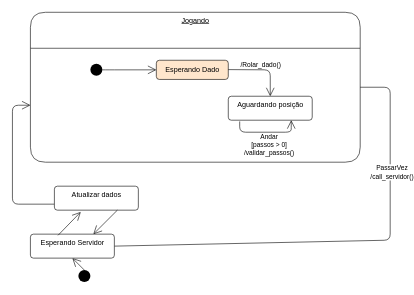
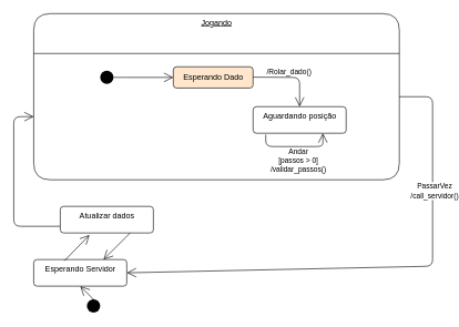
  <mxCell id="0" />
  <mxCell id="1" parent="0" />
  <mxCell id="2" value="Jogando" style="swimlane;fontStyle=4;align=center;verticalAlign=top;childLayout=stackLayout;horizontal=1;startSize=60;horizontalStack=0;resizeParent=1;resizeParentMax=0;resizeLast=0;collapsible=0;marginBottom=0;html=1;rounded=1;absoluteArcSize=1;arcSize=50;" parent="1" vertex="1"><mxGeometry x="50" y="20" width="550" height="250" as="geometry" /></mxCell>
  <mxCell id="3" value="" style="fillColor=none;strokeColor=none;container=1;collapsible=0;" parent="2" vertex="1"><mxGeometry y="60" width="550" height="190" as="geometry" /></mxCell>
  <mxCell id="4" value="Esperando Dado" style="html=1;align=center;verticalAlign=middle;rounded=1;absoluteArcSize=1;arcSize=10;fillColor=#ffe6cc;" parent="3" vertex="1"><mxGeometry x="210" y="20" width="120" height="32" as="geometry" /></mxCell>
  <mxCell id="5" value="Aguardando posição" style="html=1;align=center;verticalAlign=top;rounded=1;absoluteArcSize=1;arcSize=10;dashed=0;" parent="3" vertex="1"><mxGeometry x="330" y="80" width="140" height="40" as="geometry" /></mxCell>
  <mxCell id="6" value="" style="ellipse;fillColor=#000000;strokeColor=none;" parent="3" vertex="1"><mxGeometry x="100" y="26" width="20" height="20" as="geometry" /></mxCell>
  <mxCell id="7" value="" style="endArrow=open;endFill=1;endSize=12;html=1;exitX=1;exitY=0.5;exitDx=0;exitDy=0;entryX=0;entryY=0.5;entryDx=0;entryDy=0;" parent="3" source="6" target="4" edge="1"><mxGeometry width="160" relative="1" as="geometry"><mxPoint x="150" y="110" as="sourcePoint" /><mxPoint x="310" y="110" as="targetPoint" /><Array as="points"><mxPoint x="130" y="36" /></Array></mxGeometry></mxCell>
  <mxCell id="8" value="" style="endArrow=open;endFill=1;endSize=12;html=1;" parent="3" target="5" edge="1"><mxGeometry width="160" relative="1" as="geometry"><mxPoint x="330" y="35.58" as="sourcePoint" /><mxPoint x="490" y="35.58" as="targetPoint" /><Array as="points"><mxPoint x="400" y="36" /></Array></mxGeometry></mxCell>
  <mxCell id="9" value="&lt;br&gt;/Rolar_dado()" style="edgeLabel;html=1;align=center;verticalAlign=middle;resizable=0;points=[];" vertex="1" connectable="0" parent="8"><mxGeometry x="-0.154" y="-2" relative="1" as="geometry"><mxPoint x="6.01" y="-17.84" as="offset" /></mxGeometry></mxCell>
  <mxCell id="10" value="" style="endArrow=open;endFill=1;endSize=12;html=1;exitX=0.136;exitY=1.05;exitDx=0;exitDy=0;exitPerimeter=0;entryX=0.75;entryY=1;entryDx=0;entryDy=0;" edge="1" parent="3" source="5" target="5"><mxGeometry width="160" relative="1" as="geometry"><mxPoint x="340" y="150" as="sourcePoint" /><mxPoint x="500" y="150" as="targetPoint" /><Array as="points"><mxPoint x="349" y="140" /><mxPoint x="435" y="140" /><mxPoint x="435" y="130" /></Array></mxGeometry></mxCell>
  <mxCell id="11" value="&lt;div&gt;Andar&lt;br&gt;&lt;/div&gt;&lt;div&gt;[passos &amp;gt; 0]&lt;/div&gt;/validar_passos()" style="edgeLabel;html=1;align=center;verticalAlign=middle;resizable=0;points=[];" vertex="1" connectable="0" parent="10"><mxGeometry x="0.122" y="4" relative="1" as="geometry"><mxPoint x="-3" y="24" as="offset" /></mxGeometry></mxCell>
- <mxCell id="12" value="" style="endArrow=none;endFill=1;endSize=12;html=1;entryX=1;entryY=0.5;entryDx=0;entryDy=0;exitX=1;exitY=0.5;exitDx=0;exitDy=0;" parent="1" source="2" target="17" edge="1"><mxGeometry width="160" relative="1" as="geometry"><mxPoint x="210" y="180" as="sourcePoint" /><mxPoint x="220" y="330" as="targetPoint" /><Array as="points"><mxPoint x="650" y="145" /><mxPoint x="650" y="400" /></Array></mxGeometry></mxCell>
+ <mxCell id="12" value="" style="endArrow=open;endFill=1;endSize=12;html=1;entryX=1;entryY=0.5;entryDx=0;entryDy=0;exitX=1;exitY=0.5;exitDx=0;exitDy=0;" parent="1" source="2" target="17" edge="1"><mxGeometry width="160" relative="1" as="geometry"><mxPoint x="210" y="180" as="sourcePoint" /><mxPoint x="220" y="330" as="targetPoint" /><Array as="points"><mxPoint x="650" y="145" /><mxPoint x="650" y="400" /></Array></mxGeometry></mxCell>
  <mxCell id="13" value="PassarVez&lt;br&gt;&lt;div&gt;/call_servidor()&lt;br&gt;&lt;/div&gt;" style="edgeLabel;html=1;align=center;verticalAlign=middle;resizable=0;points=[];" vertex="1" connectable="0" parent="12"><mxGeometry x="-0.501" y="2" relative="1" as="geometry"><mxPoint as="offset" /></mxGeometry></mxCell>
  <mxCell id="14" value="" style="endArrow=open;endFill=1;endSize=12;html=1;exitX=0;exitY=0.75;exitDx=0;exitDy=0;entryX=0;entryY=0.5;entryDx=0;entryDy=0;" parent="1" target="3" edge="1" source="18"><mxGeometry width="160" relative="1" as="geometry"><mxPoint x="80" y="400" as="sourcePoint" /><mxPoint x="400" y="370" as="targetPoint" /><Array as="points"><mxPoint x="20" y="340" /><mxPoint x="20" y="175" /></Array></mxGeometry></mxCell>
  <mxCell id="15" value="" style="ellipse;fillColor=#000000;strokeColor=none;" parent="1" vertex="1"><mxGeometry x="130" y="450" width="20" height="20" as="geometry" /></mxCell>
  <mxCell id="16" value="" style="endArrow=open;endFill=1;endSize=12;html=1;entryX=0.5;entryY=1;entryDx=0;entryDy=0;" parent="1" target="17" edge="1"><mxGeometry width="160" relative="1" as="geometry"><mxPoint x="140" y="450" as="sourcePoint" /><mxPoint x="145" y="440" as="targetPoint" /></mxGeometry></mxCell>
  <mxCell id="17" value="Esperando Servidor" style="html=1;align=center;verticalAlign=top;rounded=1;absoluteArcSize=1;arcSize=10;dashed=0;" parent="1" vertex="1"><mxGeometry x="50" y="390" width="140" height="40" as="geometry" /></mxCell>
  <mxCell id="18" value="Atualizar dados" style="html=1;align=center;verticalAlign=top;rounded=1;absoluteArcSize=1;arcSize=10;dashed=0;" vertex="1" parent="1"><mxGeometry x="90" y="310" width="140" height="40" as="geometry" /></mxCell>
  <mxCell id="19" value="" style="endArrow=open;endFill=1;endSize=12;html=1;exitX=0.329;exitY=0.05;exitDx=0;exitDy=0;exitPerimeter=0;entryX=0.314;entryY=1.075;entryDx=0;entryDy=0;entryPerimeter=0;" edge="1" parent="1" source="17" target="18"><mxGeometry width="160" relative="1" as="geometry"><mxPoint x="260" y="250" as="sourcePoint" /><mxPoint x="420" y="250" as="targetPoint" /></mxGeometry></mxCell>
  <mxCell id="20" value="" style="endArrow=open;endFill=1;endSize=12;html=1;exitX=0.75;exitY=1;exitDx=0;exitDy=0;entryX=0.75;entryY=0;entryDx=0;entryDy=0;" edge="1" parent="1" source="18" target="17"><mxGeometry width="160" relative="1" as="geometry"><mxPoint x="260" y="250" as="sourcePoint" /><mxPoint x="420" y="250" as="targetPoint" /></mxGeometry></mxCell>
